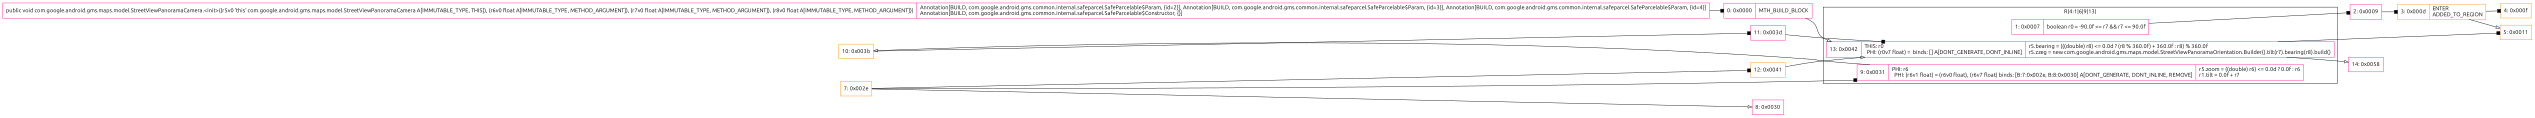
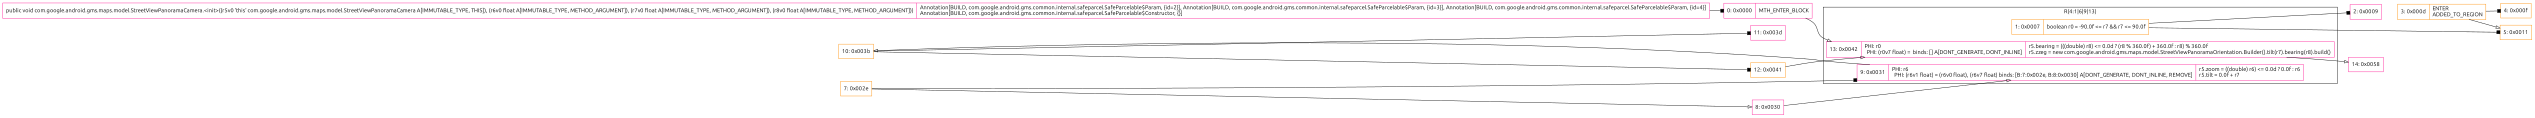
  digraph {
    fontname=Ubuntu
    rankdir=LR
    node [color=deeppink fontname=Ubuntu shape=record]
    edge [arrowhead=box fontname=Ubuntu]
-   n1 [label="{1\:\ 0x0007|boolean r0 = \-90.0f \<= r7 && r7 \<= 90.0f\l}"]
-   n2 [label="{9\:\ 0x0031|PHI: r6 \l  PHI: (r6v1 float) = (r6v0 float), (r6v7 float) binds: [B:7:0x002e, B:8:0x0030] A[DONT_GENERATE, DONT_INLINE, REMOVE]\l|r5.zoom = ((double) r6) \<= 0.0d ? 0.0f : r6\lr1.tilt = 0.0f + r7\l}"]
-   n3 [label="{13\:\ 0x0042|THIS: r0 \l  PHI: (r0v7 float) =  binds: [] A[DONT_GENERATE, DONT_INLINE]\l|r5.bearing = (((double) r8) \<= 0.0d ? (r8 % 360.0f) + 360.0f : r8) % 360.0f\lr5.zzeg = new com.google.android.gms.maps.model.StreetViewPanoramaOrientation.Builder().tilt(r7).bearing(r8).build()\l}"]
+   n1 [color=darkorange label="{1\:\ 0x0007|boolean r0 = \-90.0f \<= r7 && r7 \<= 90.0f\l}"]
+   n2 [label="{9\:\ 0x0031|PHI: r6 \l  PHI: (r6v1 float) = (r6v0 float), (r6v7 float) binds: [B:7:0x002e, B:8:0x0030] A[DONT_GENERATE, DONT_INLINE, REMOVE]\l|r5.zoom = ((double) r6) \<= 0.0d ? 0.0f : r6\lr5.tilt = 0.0f + r7\l}"]
+   n3 [label="{13\:\ 0x0042|PHI: r0 \l  PHI: (r0v7 float) =  binds: [] A[DONT_GENERATE, DONT_INLINE]\l|r5.bearing = (((double) r8) \<= 0.0d ? (r8 % 360.0f) + 360.0f : r8) % 360.0f\lr5.zzeg = new com.google.android.gms.maps.model.StreetViewPanoramaOrientation.Builder().tilt(r7).bearing(r8).build()\l}"]
    n4 [label="{2\:\ 0x0009}"]
    n5 [color=darkorange label="{5\:\ 0x0011}"]
    n6 [color=darkorange label="{10\:\ 0x003b}"]
    n7 [label="{14\:\ 0x0058}"]
    n8 [color=darkorange label="{3\:\ 0x000d|ENTER\lADDED_TO_REGION\l}"]
    n9 [color=darkorange label="{7\:\ 0x002e}"]
    n10 [label="{8\:\ 0x0030}"]
    n11 [label="{11\:\ 0x003d}"]
    n12 [color=darkorange label="{12\:\ 0x0041}"]
-   n13 [label="{0\:\ 0x0000|MTH_BUILD_BLOCK\l}"]
+   n13 [label="{0\:\ 0x0000|MTH_ENTER_BLOCK\l}"]
    n14 [color=darkorange label="{4\:\ 0x000f}"]
    n15 [label="{public void com.google.android.gms.maps.model.StreetViewPanoramaCamera.\<init\>((r5v0 'this' com.google.android.gms.maps.model.StreetViewPanoramaCamera A[IMMUTABLE_TYPE, THIS]), (r6v0 float A[IMMUTABLE_TYPE, METHOD_ARGUMENT]), (r7v0 float A[IMMUTABLE_TYPE, METHOD_ARGUMENT]), (r8v0 float A[IMMUTABLE_TYPE, METHOD_ARGUMENT]))  | Annotation[BUILD, com.google.android.gms.common.internal.safeparcel.SafeParcelable$Param, \{id=2\}], Annotation[BUILD, com.google.android.gms.common.internal.safeparcel.SafeParcelable$Param, \{id=3\}], Annotation[BUILD, com.google.android.gms.common.internal.safeparcel.SafeParcelable$Param, \{id=4\}]\lAnnotation[BUILD, com.google.android.gms.common.internal.safeparcel.SafeParcelable$Constructor, \{\}]\l}"]
    subgraph cluster_1 {
      label="R(4:1|6|9|13)"
      n1
      n2
      n3
    }
    n1 -> n4
-   n3 -> n5
+   n1 -> n5
    n2 -> n6 [arrowhead=onormal]
    n3 -> n7 [arrowhead=onormal]
-   n4 -> n8
    n6 -> n11
-   n9 -> n12
+   n6 -> n12
    n8 -> n5 [arrowhead=onormal]
    n8 -> n14
    n9 -> n2
    n9 -> n10 [arrowhead=onormal]
-   n11 -> n3
+   n10 -> n2 [arrowhead=onormal]
    n12 -> n3 [arrowhead=onormal]
    n13 -> n3 [arrowhead=onormal]
    n15 -> n13
  }
